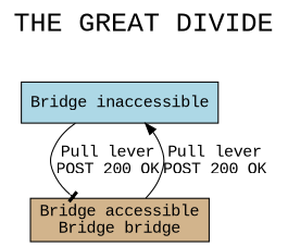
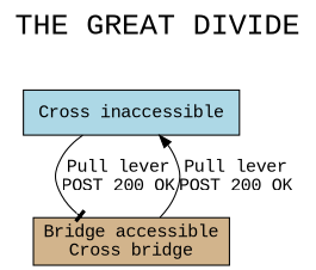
  digraph {
    fontsize=24
    label="THE GREAT DIVIDE"
    labelloc=t
    fontname="Liberation Mono"
    node [shape=box style=filled fontname="Liberation Mono"]
    edge [fontname="Liberation Mono"]
-   n1 [bgcolor=black label="Bridge inaccessible" fillcolor=lightblue]
-   n2 [label="Bridge accessible\nBridge bridge" fillcolor=tan]
+   n1 [bgcolor=black label="Cross inaccessible" fillcolor=lightblue]
+   n2 [label="Bridge accessible\nCross bridge" fillcolor=tan]
    n1 -> n2 [label="Pull lever\nPOST 200 OK" arrowhead=tee]
    n2 -> n1 [label="Pull lever\nPOST 200 OK" arrowhead=normal]
  }
